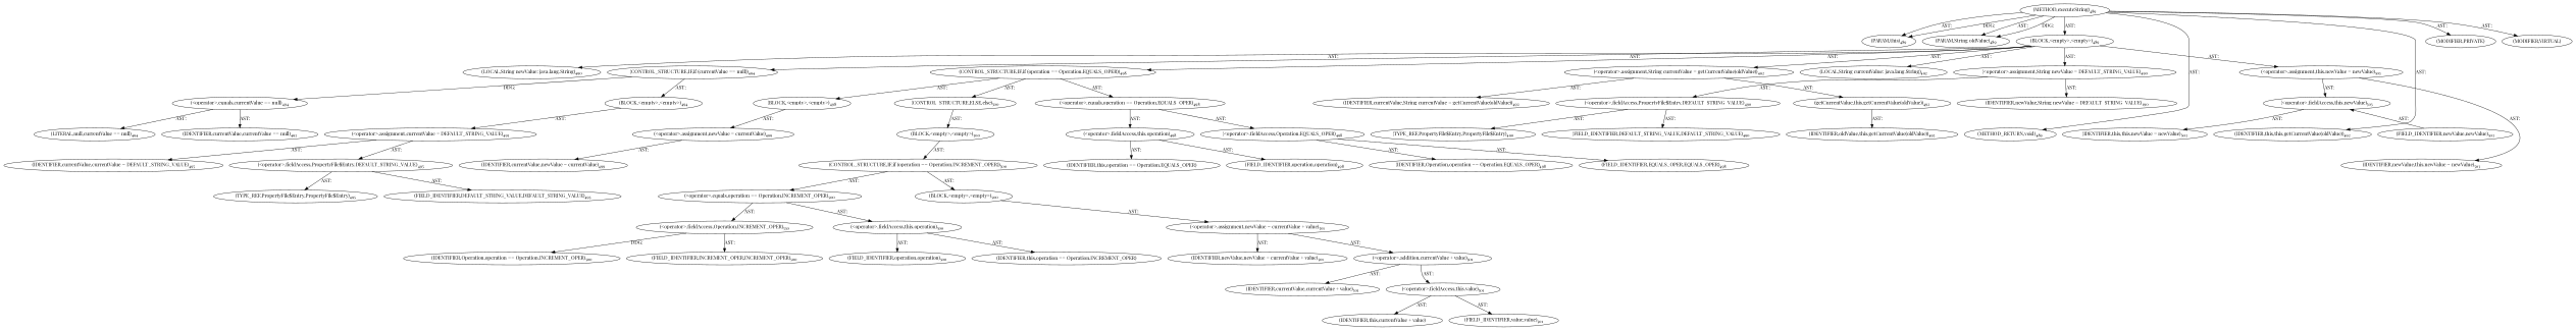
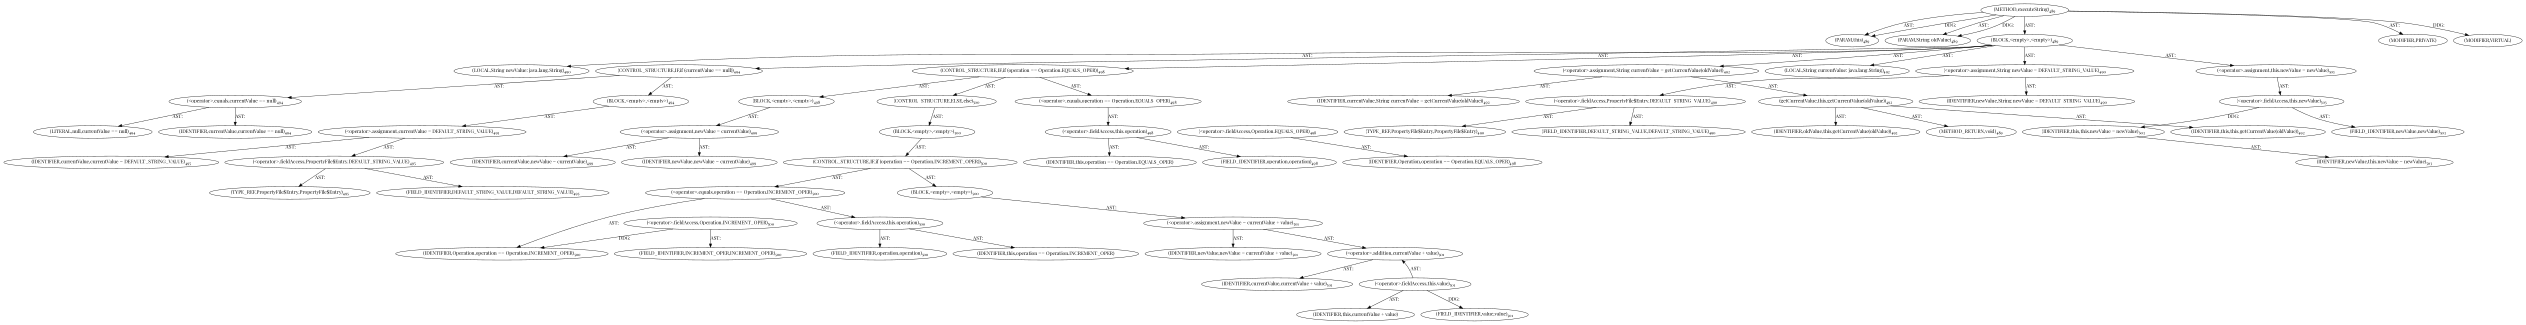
  digraph {
    fontname="Playfair Display"
    node [fontname="Playfair Display"]
    edge [fontname="Playfair Display"]
    n1 [label=<(METHOD,executeString)<SUB>489</SUB>>]
    n2 [label=<(PARAM,this)<SUB>489</SUB>>]
    n3 [label=<(PARAM,String oldValue)<SUB>489</SUB>>]
    n4 [label=<(BLOCK,&lt;empty&gt;,&lt;empty&gt;)<SUB>489</SUB>>]
    n5 [label=<(MODIFIER,PRIVATE)>]
    n6 [label=<(MODIFIER,VIRTUAL)>]
    n7 [label=<(METHOD_RETURN,void)<SUB>489</SUB>>]
    n8 [label=<(LOCAL,String newValue: java.lang.String)<SUB>490</SUB>>]
    n9 [label=<(&lt;operator&gt;.assignment,String newValue = DEFAULT_STRING_VALUE)<SUB>490</SUB>>]
    n10 [label=<(LOCAL,String currentValue: java.lang.String)<SUB>492</SUB>>]
    n11 [label=<(&lt;operator&gt;.assignment,String currentValue = getCurrentValue(oldValue))<SUB>492</SUB>>]
    n12 [label=<(CONTROL_STRUCTURE,IF,if (currentValue == null))<SUB>494</SUB>>]
    n13 [label=<(CONTROL_STRUCTURE,IF,if (operation == Operation.EQUALS_OPER))<SUB>498</SUB>>]
    n14 [label=<(&lt;operator&gt;.assignment,this.newValue = newValue)<SUB>503</SUB>>]
-   n15 [label=<(IDENTIFIER,newValue,String newValue = DEFAULT_STRING_VALUE)<SUB>190</SUB>>]
+   n15 [label=<(IDENTIFIER,newValue,String newValue = DEFAULT_STRING_VALUE)<SUB>490</SUB>>]
    n16 [label=<(&lt;operator&gt;.fieldAccess,PropertyFile$Entry.DEFAULT_STRING_VALUE)<SUB>490</SUB>>]
    n17 [label=<(IDENTIFIER,currentValue,String currentValue = getCurrentValue(oldValue))<SUB>492</SUB>>]
    n18 [label=<(getCurrentValue,this.getCurrentValue(oldValue))<SUB>492</SUB>>]
    n19 [label=<(&lt;operator&gt;.equals,currentValue == null)<SUB>494</SUB>>]
    n20 [label=<(BLOCK,&lt;empty&gt;,&lt;empty&gt;)<SUB>494</SUB>>]
    n21 [label=<(&lt;operator&gt;.equals,operation == Operation.EQUALS_OPER)<SUB>498</SUB>>]
    n22 [label=<(BLOCK,&lt;empty&gt;,&lt;empty&gt;)<SUB>498</SUB>>]
    n23 [label=<(CONTROL_STRUCTURE,ELSE,else)<SUB>500</SUB>>]
    n24 [label=<(&lt;operator&gt;.fieldAccess,this.newValue)<SUB>503</SUB>>]
    n25 [label=<(IDENTIFIER,newValue,this.newValue = newValue)<SUB>503</SUB>>]
    n26 [label=<(TYPE_REF,PropertyFile$Entry,PropertyFile$Entry)<SUB>490</SUB>>]
    n27 [label=<(FIELD_IDENTIFIER,DEFAULT_STRING_VALUE,DEFAULT_STRING_VALUE)<SUB>490</SUB>>]
    n28 [label=<(IDENTIFIER,this,this.getCurrentValue(oldValue))<SUB>492</SUB>>]
    n29 [label=<(IDENTIFIER,oldValue,this.getCurrentValue(oldValue))<SUB>492</SUB>>]
-   n30 [label=<(IDENTIFIER,currentValue,currentValue == null)<SUB>493</SUB>>]
+   n30 [label=<(IDENTIFIER,currentValue,currentValue == null)<SUB>494</SUB>>]
    n31 [label=<(LITERAL,null,currentValue == null)<SUB>494</SUB>>]
    n32 [label=<(&lt;operator&gt;.assignment,currentValue = DEFAULT_STRING_VALUE)<SUB>495</SUB>>]
    n33 [label=<(IDENTIFIER,currentValue,currentValue = DEFAULT_STRING_VALUE)<SUB>495</SUB>>]
    n34 [label=<(&lt;operator&gt;.fieldAccess,PropertyFile$Entry.DEFAULT_STRING_VALUE)<SUB>495</SUB>>]
    n35 [label=<(TYPE_REF,PropertyFile$Entry,PropertyFile$Entry)<SUB>495</SUB>>]
    n36 [label=<(FIELD_IDENTIFIER,DEFAULT_STRING_VALUE,DEFAULT_STRING_VALUE)<SUB>495</SUB>>]
    n37 [label=<(&lt;operator&gt;.fieldAccess,this.operation)<SUB>498</SUB>>]
    n38 [label=<(&lt;operator&gt;.fieldAccess,Operation.EQUALS_OPER)<SUB>498</SUB>>]
    n39 [label=<(&lt;operator&gt;.assignment,newValue = currentValue)<SUB>499</SUB>>]
    n40 [label=<(BLOCK,&lt;empty&gt;,&lt;empty&gt;)<SUB>500</SUB>>]
    n41 [label=<(IDENTIFIER,this,operation == Operation.EQUALS_OPER)>]
    n42 [label=<(FIELD_IDENTIFIER,operation,operation)<SUB>498</SUB>>]
    n43 [label=<(IDENTIFIER,Operation,operation == Operation.EQUALS_OPER)<SUB>498</SUB>>]
-   n44 [label=<(FIELD_IDENTIFIER,EQUALS_OPER,EQUALS_OPER)<SUB>498</SUB>>]
+   n45 [label=<(IDENTIFIER,newValue,newValue = currentValue)<SUB>499</SUB>>]
    n46 [label=<(IDENTIFIER,currentValue,newValue = currentValue)<SUB>499</SUB>>]
    n47 [label=<(CONTROL_STRUCTURE,IF,if (operation == Operation.INCREMENT_OPER))<SUB>500</SUB>>]
    n48 [label=<(&lt;operator&gt;.equals,operation == Operation.INCREMENT_OPER)<SUB>500</SUB>>]
    n49 [label=<(BLOCK,&lt;empty&gt;,&lt;empty&gt;)<SUB>500</SUB>>]
    n50 [label=<(&lt;operator&gt;.fieldAccess,this.operation)<SUB>500</SUB>>]
-   n51 [label=<(&lt;operator&gt;.fieldAccess,Operation.INCREMENT_OPER)<SUB>530</SUB>>]
+   n51 [label=<(&lt;operator&gt;.fieldAccess,Operation.INCREMENT_OPER)<SUB>500</SUB>>]
    n52 [label=<(&lt;operator&gt;.assignment,newValue = currentValue + value)<SUB>501</SUB>>]
    n53 [label=<(IDENTIFIER,this,operation == Operation.INCREMENT_OPER)>]
    n54 [label=<(FIELD_IDENTIFIER,operation,operation)<SUB>500</SUB>>]
    n55 [label=<(IDENTIFIER,Operation,operation == Operation.INCREMENT_OPER)<SUB>500</SUB>>]
    n56 [label=<(FIELD_IDENTIFIER,INCREMENT_OPER,INCREMENT_OPER)<SUB>500</SUB>>]
    n57 [label=<(IDENTIFIER,newValue,newValue = currentValue + value)<SUB>501</SUB>>]
    n58 [label=<(&lt;operator&gt;.addition,currentValue + value)<SUB>501</SUB>>]
    n59 [label=<(IDENTIFIER,currentValue,currentValue + value)<SUB>501</SUB>>]
    n60 [label=<(&lt;operator&gt;.fieldAccess,this.value)<SUB>501</SUB>>]
    n61 [label=<(IDENTIFIER,this,currentValue + value)>]
    n62 [label=<(FIELD_IDENTIFIER,value,value)<SUB>501</SUB>>]
    n63 [label=<(IDENTIFIER,this,this.newValue = newValue)<SUB>603</SUB>>]
    n64 [label=<(FIELD_IDENTIFIER,newValue,newValue)<SUB>503</SUB>>]
    n1 -> n2 [label="AST: "]
    n1 -> n2 [label="DDG: "]
    n1 -> n3 [label="AST: "]
    n1 -> n3 [label="DDG: "]
    n1 -> n4 [label="AST: "]
    n1 -> n5 [label="AST: "]
-   n1 -> n6 [label="AST: "]
-   n1 -> n7 [label="AST: "]
+   n1 -> n6 [label="DDG: "]
+   n18 -> n7 [label="AST: "]
    n4 -> n8 [label="AST: "]
    n4 -> n9 [label="AST: "]
    n4 -> n10 [label="AST: "]
    n4 -> n11 [label="AST: "]
    n4 -> n12 [label="AST: "]
    n4 -> n13 [label="AST: "]
    n4 -> n14 [label="AST: "]
    n9 -> n15 [label="AST: "]
    n9 -> n16 [label="AST: "]
    n11 -> n17 [label="AST: "]
    n11 -> n18 [label="AST: "]
-   n12 -> n19 [label="DDG: "]
+   n12 -> n19 [label="AST: "]
    n12 -> n20 [label="AST: "]
    n13 -> n21 [label="AST: "]
    n13 -> n22 [label="AST: "]
    n13 -> n23 [label="AST: "]
    n14 -> n24 [label="AST: "]
-   n14 -> n25 [label="AST: "]
+   n63 -> n25 [label="AST: "]
    n16 -> n26 [label="AST: "]
    n16 -> n27 [label="AST: "]
-   n1 -> n28 [label="AST: "]
+   n18 -> n28 [label="AST: "]
    n18 -> n29 [label="AST: "]
    n19 -> n30 [label="AST: "]
    n19 -> n31 [label="AST: "]
    n20 -> n32 [label="AST: "]
    n21 -> n37 [label="AST: "]
-   n21 -> n38 [label="AST: "]
    n22 -> n39 [label="AST: "]
    n23 -> n40 [label="AST: "]
-   n24 -> n63 [label="AST: "]
-   n64 -> n24 [label="AST: "]
+   n24 -> n63 [label="DDG: "]
+   n24 -> n64 [label="AST: "]
    n32 -> n33 [label="AST: "]
    n32 -> n34 [label="AST: "]
    n34 -> n35 [label="AST: "]
    n34 -> n36 [label="AST: "]
    n37 -> n41 [label="AST: "]
    n37 -> n42 [label="AST: "]
    n38 -> n43 [label="AST: "]
-   n38 -> n44 [label="AST: "]
+   n39 -> n45 [label="AST: "]
    n39 -> n46 [label="AST: "]
    n40 -> n47 [label="AST: "]
    n47 -> n48 [label="AST: "]
    n47 -> n49 [label="AST: "]
    n48 -> n50 [label="AST: "]
-   n48 -> n51 [label="AST: "]
+   n48 -> n55 [label="AST: "]
    n49 -> n52 [label="AST: "]
    n50 -> n53 [label="AST: "]
    n50 -> n54 [label="AST: "]
    n51 -> n55 [label="DDG: "]
    n51 -> n56 [label="AST: "]
    n52 -> n57 [label="AST: "]
    n52 -> n58 [label="AST: "]
    n58 -> n59 [label="AST: "]
-   n58 -> n60 [label="AST: "]
+   n60 -> n58 [label="AST: "]
    n60 -> n61 [label="AST: "]
-   n60 -> n62 [label="AST: "]
+   n60 -> n62 [label="DDG: "]
  }
